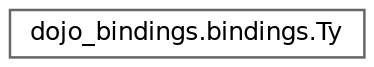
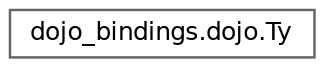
  digraph {
    rankdir=LR
-   n1 [color=grey40 fillcolor=white fontname=Helvetica fontsize=10 height=0.2 label="dojo_bindings.bindings.Ty" shape=box style=filled width=0.4]
+   n1 [color=grey40 fillcolor=white fontname=Helvetica fontsize=10 height=0.2 label="dojo_bindings.dojo.Ty" shape=box style=filled width=0.4]
  }
